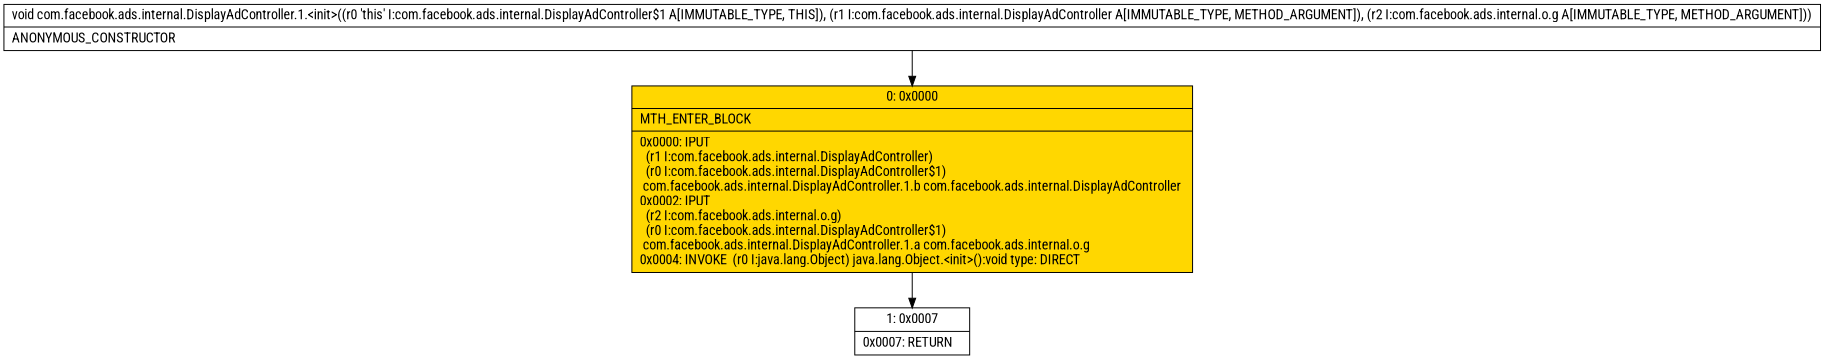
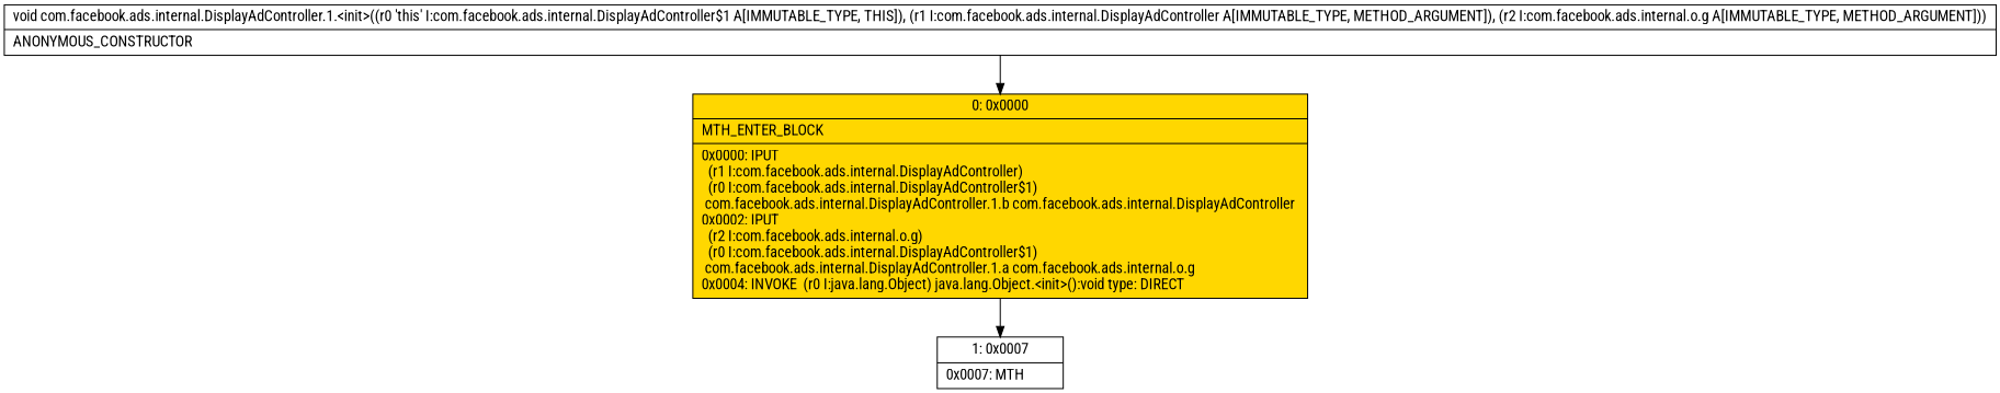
  digraph {
    fontname="Roboto Condensed"
    node [shape=record style=filled fillcolor=white fontname="Roboto Condensed"]
    edge [fontname="Roboto Condensed"]
    n1 [label="{0\:\ 0x0000|MTH_ENTER_BLOCK\l|0x0000: IPUT  \l  (r1 I:com.facebook.ads.internal.DisplayAdController)\l  (r0 I:com.facebook.ads.internal.DisplayAdController$1)\l com.facebook.ads.internal.DisplayAdController.1.b com.facebook.ads.internal.DisplayAdController \l0x0002: IPUT  \l  (r2 I:com.facebook.ads.internal.o.g)\l  (r0 I:com.facebook.ads.internal.DisplayAdController$1)\l com.facebook.ads.internal.DisplayAdController.1.a com.facebook.ads.internal.o.g \l0x0004: INVOKE  (r0 I:java.lang.Object) java.lang.Object.\<init\>():void type: DIRECT \l}" fillcolor=gold]
-   n2 [label="{1\:\ 0x0007|0x0007: RETURN   \l}"]
+   n2 [label="{1\:\ 0x0007|0x0007: MTH   \l}"]
    n3 [label="{void com.facebook.ads.internal.DisplayAdController.1.\<init\>((r0 'this' I:com.facebook.ads.internal.DisplayAdController$1 A[IMMUTABLE_TYPE, THIS]), (r1 I:com.facebook.ads.internal.DisplayAdController A[IMMUTABLE_TYPE, METHOD_ARGUMENT]), (r2 I:com.facebook.ads.internal.o.g A[IMMUTABLE_TYPE, METHOD_ARGUMENT]))  | ANONYMOUS_CONSTRUCTOR\l}"]
    n1 -> n2
    n3 -> n1
  }
